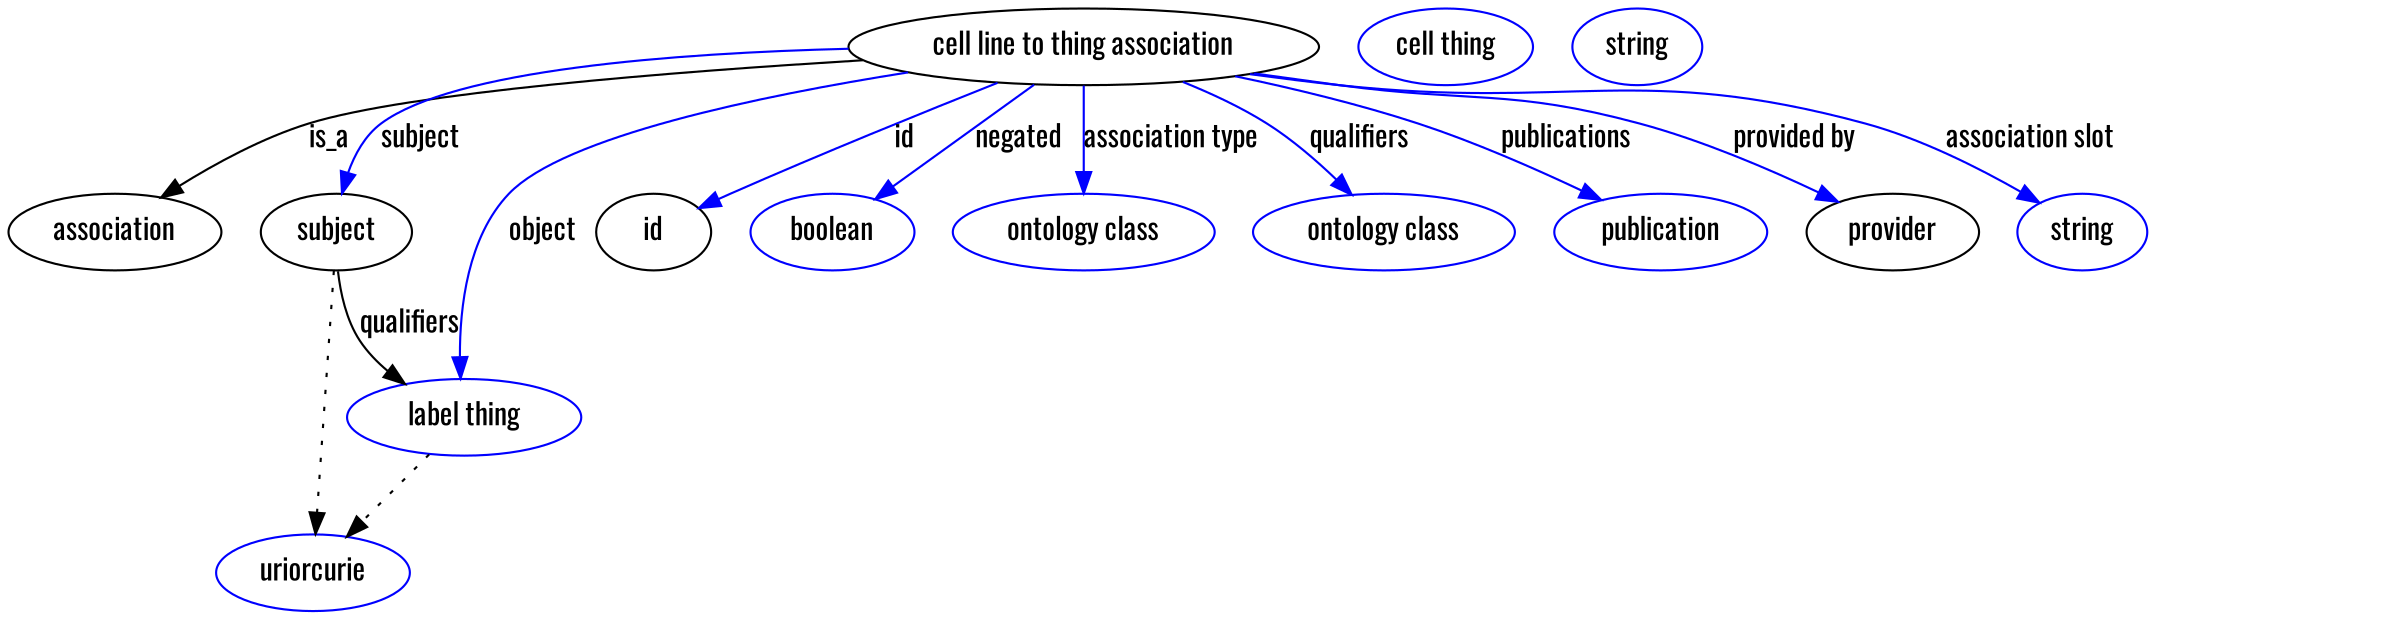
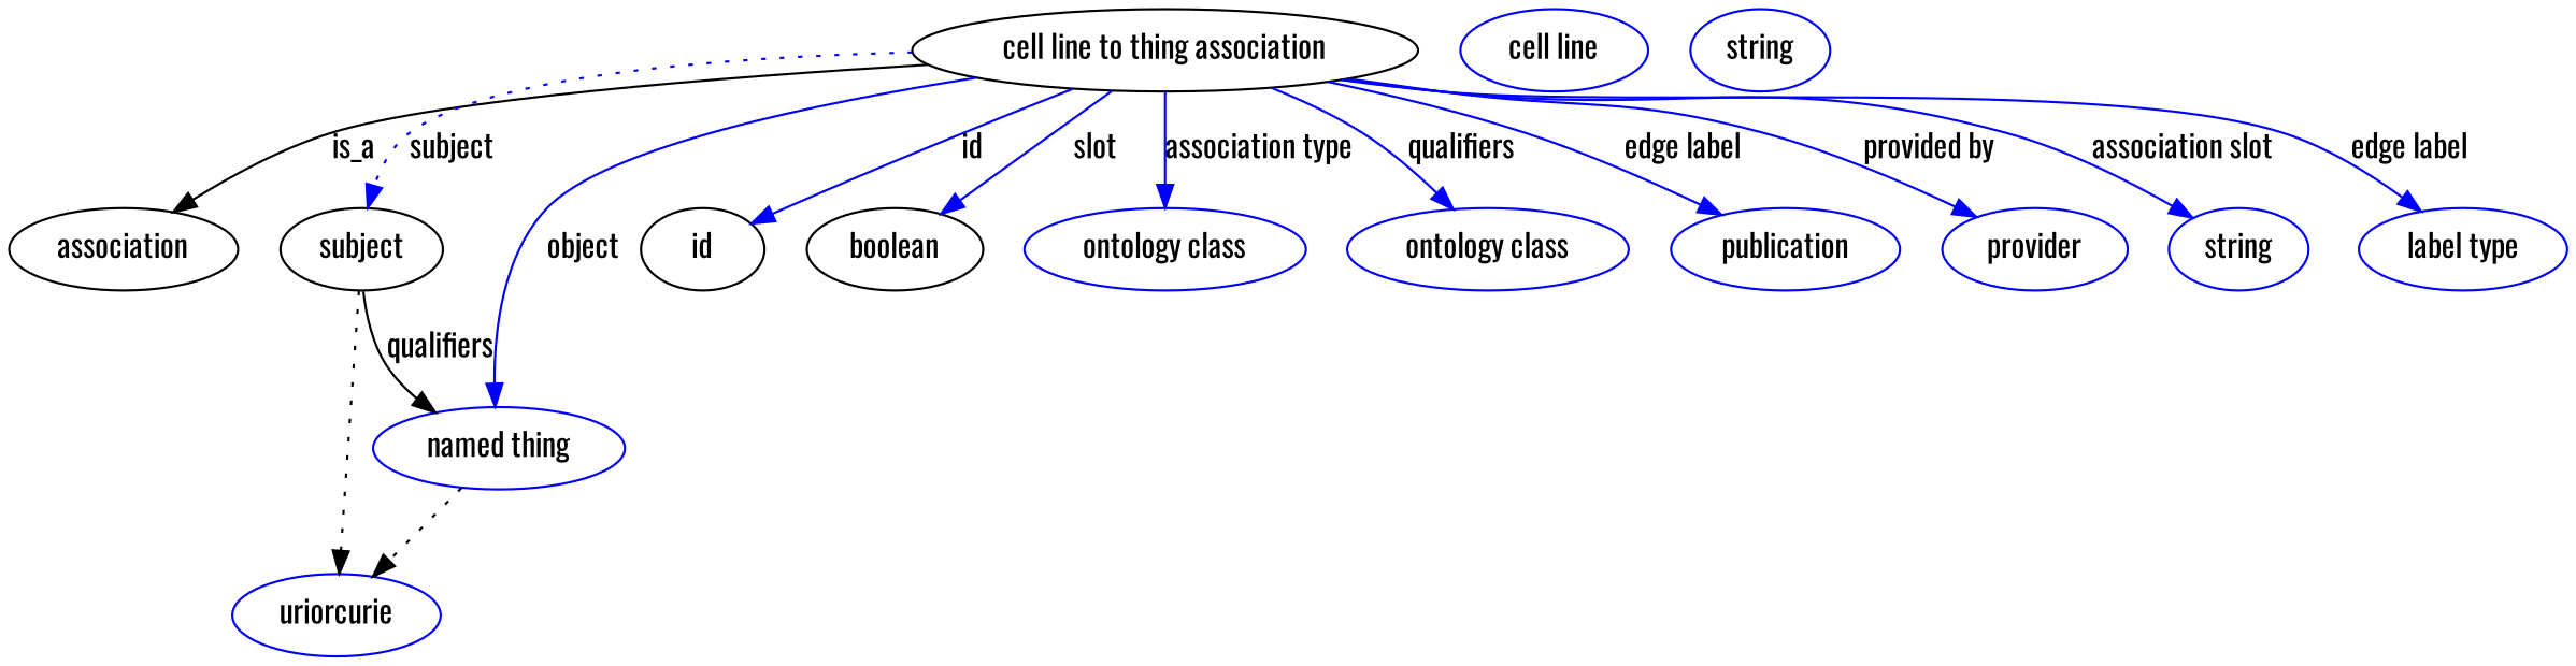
  digraph {
    fontname=Oswald
    node [fontname=Oswald color=blue]
    edge [fontname=Oswald color=blue style=solid]
    n1 [height=0.5 label="cell line to thing association" width=3.0692 color=""]
    association [height=0.5 width=1.3902 color=""]
    subject [height=0.5 width=0.99297 color=""]
-   n4 [height=0.5 label="label thing" width=1.5346]
+   n4 [height=0.5 label="named thing" width=1.5346]
    id [height=0.5 width=0.75 color=""]
-   n6 [height=0.5 label=boolean width=1.0652]
+   n6 [color=black height=0.5 label=boolean width=1.0652]
    n7 [height=0.5 label="ontology class" width=1.7151]
    n8 [height=0.5 label="ontology class" width=1.7151]
    n9 [height=0.5 label=publication width=1.3902]
-   n10 [color=black height=0.5 label=provider width=1.1193]
+   n10 [height=0.5 label=provider width=1.1193]
    n11 [height=0.5 label=string width=0.84854]
+   n12 [height=0.5 label="label type" width=1.2638]
    n13 [height=0.5 label=uriorcurie width=1.2638]
-   n14 [height=0.5 label="cell thing" width=1.0832]
+   n14 [height=0.5 label="cell line" width=1.0832]
    n15 [height=0.5 label=string width=0.84854]
    n1 -> association [label=is_a color="" style=""]
-   n1 -> subject [label=subject]
+   n1 -> subject [label=subject style=dotted]
    n1 -> n4 [label=object]
    n1 -> id [label=id]
-   n1 -> n6 [label=negated]
+   n1 -> n6 [label=slot]
    n1 -> n7 [label="association type"]
    n1 -> n8 [label=qualifiers]
-   n1 -> n9 [label=publications]
+   n1 -> n9 [label="edge label"]
    n1 -> n10 [label="provided by"]
    n1 -> n11 [label="association slot"]
+   n1 -> n12 [label="edge label"]
    subject -> n4 [label=qualifiers color="" style=""]
    subject -> n13 [style=dotted color=""]
    n4 -> n13 [style=dotted color=""]
  }
